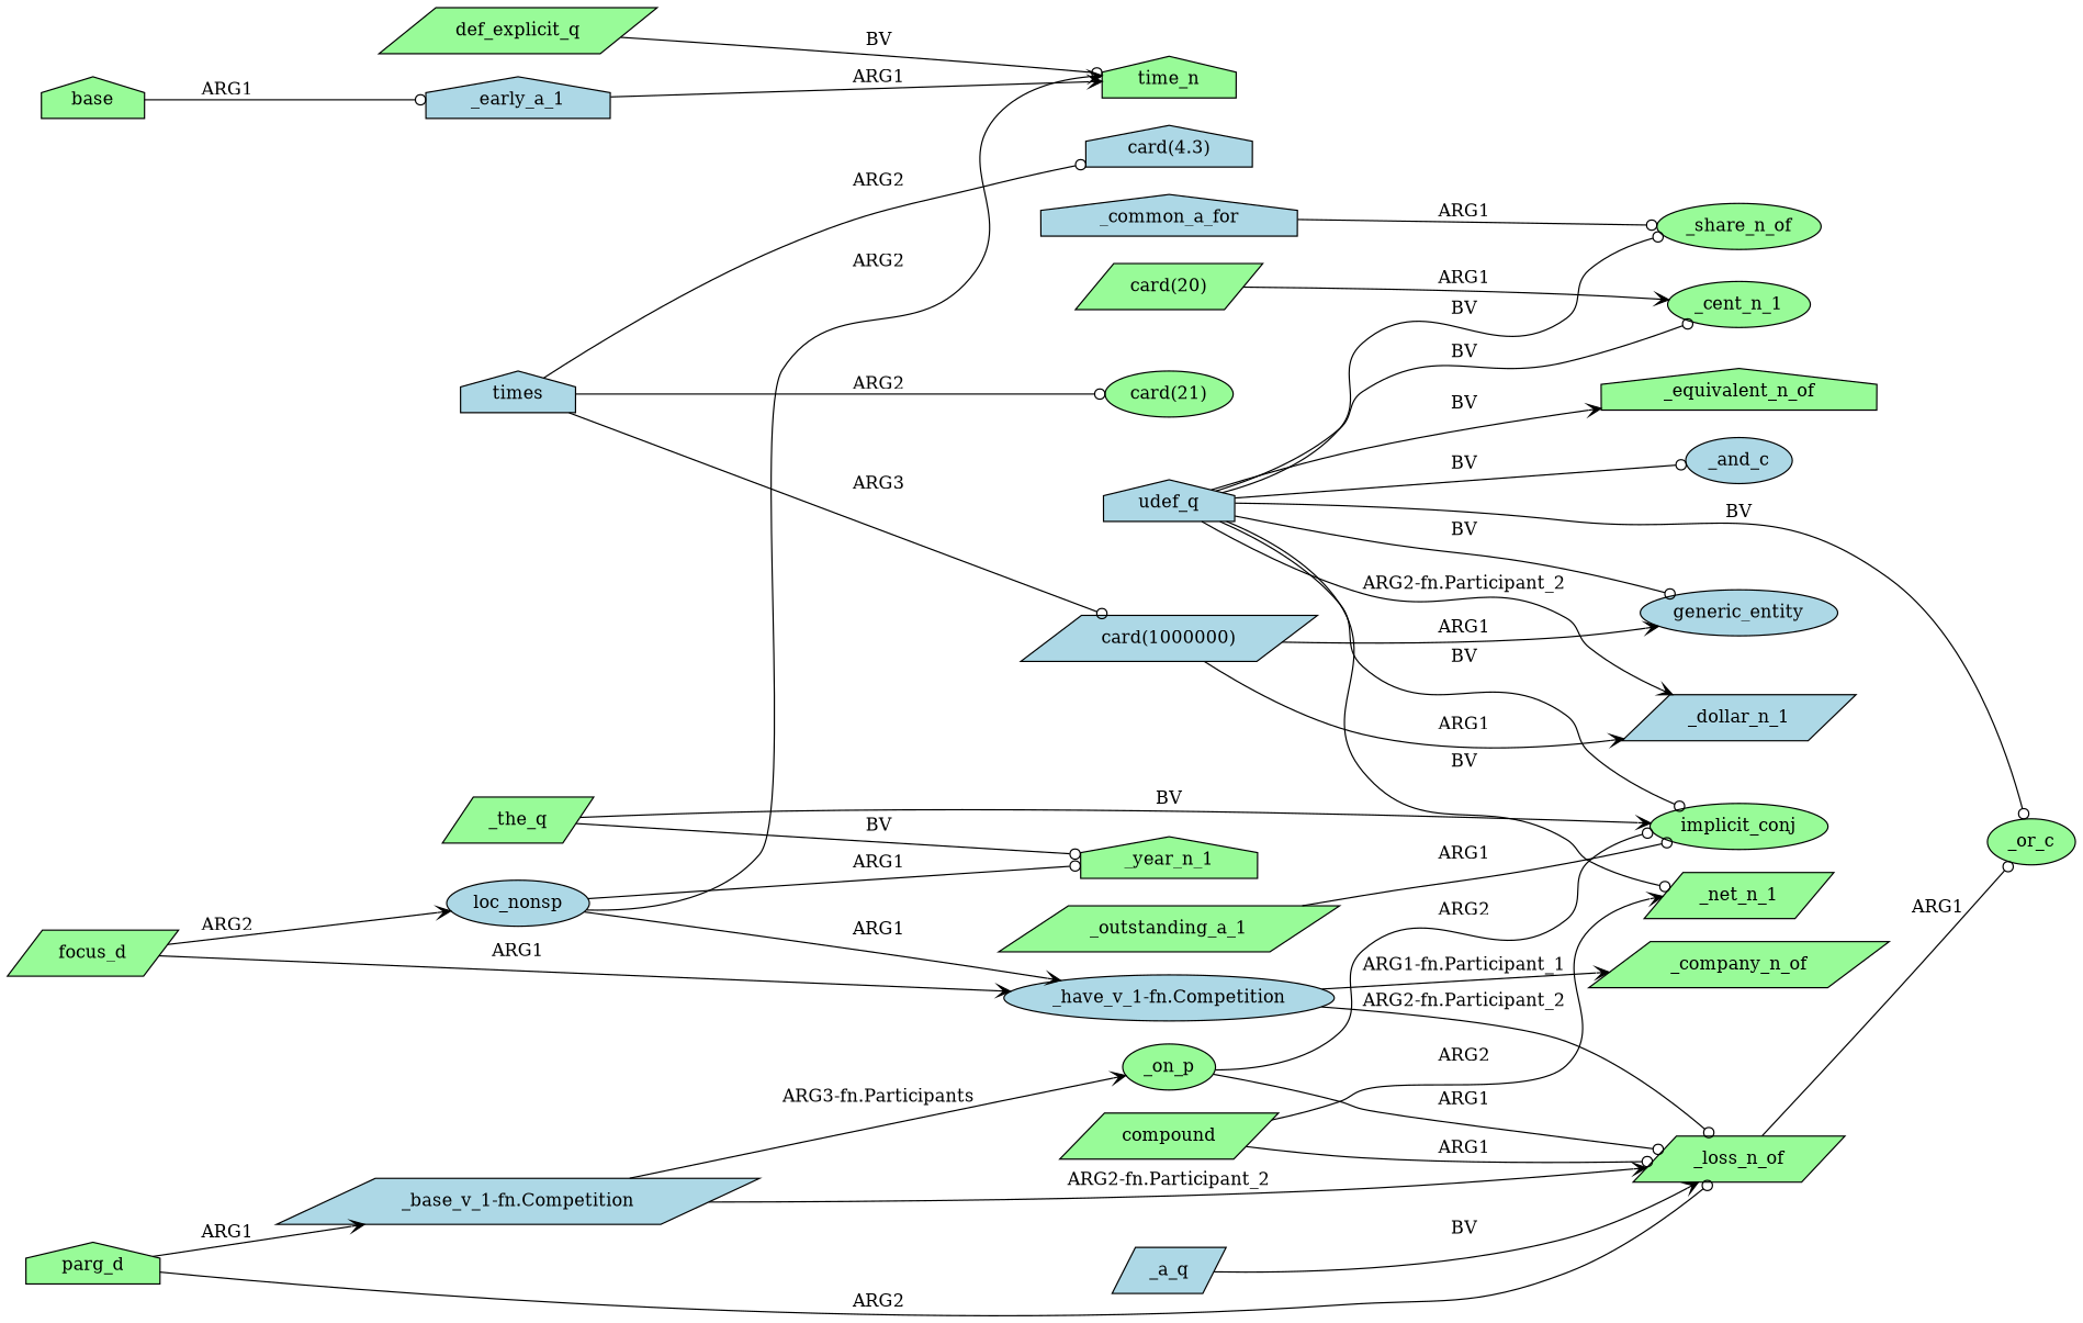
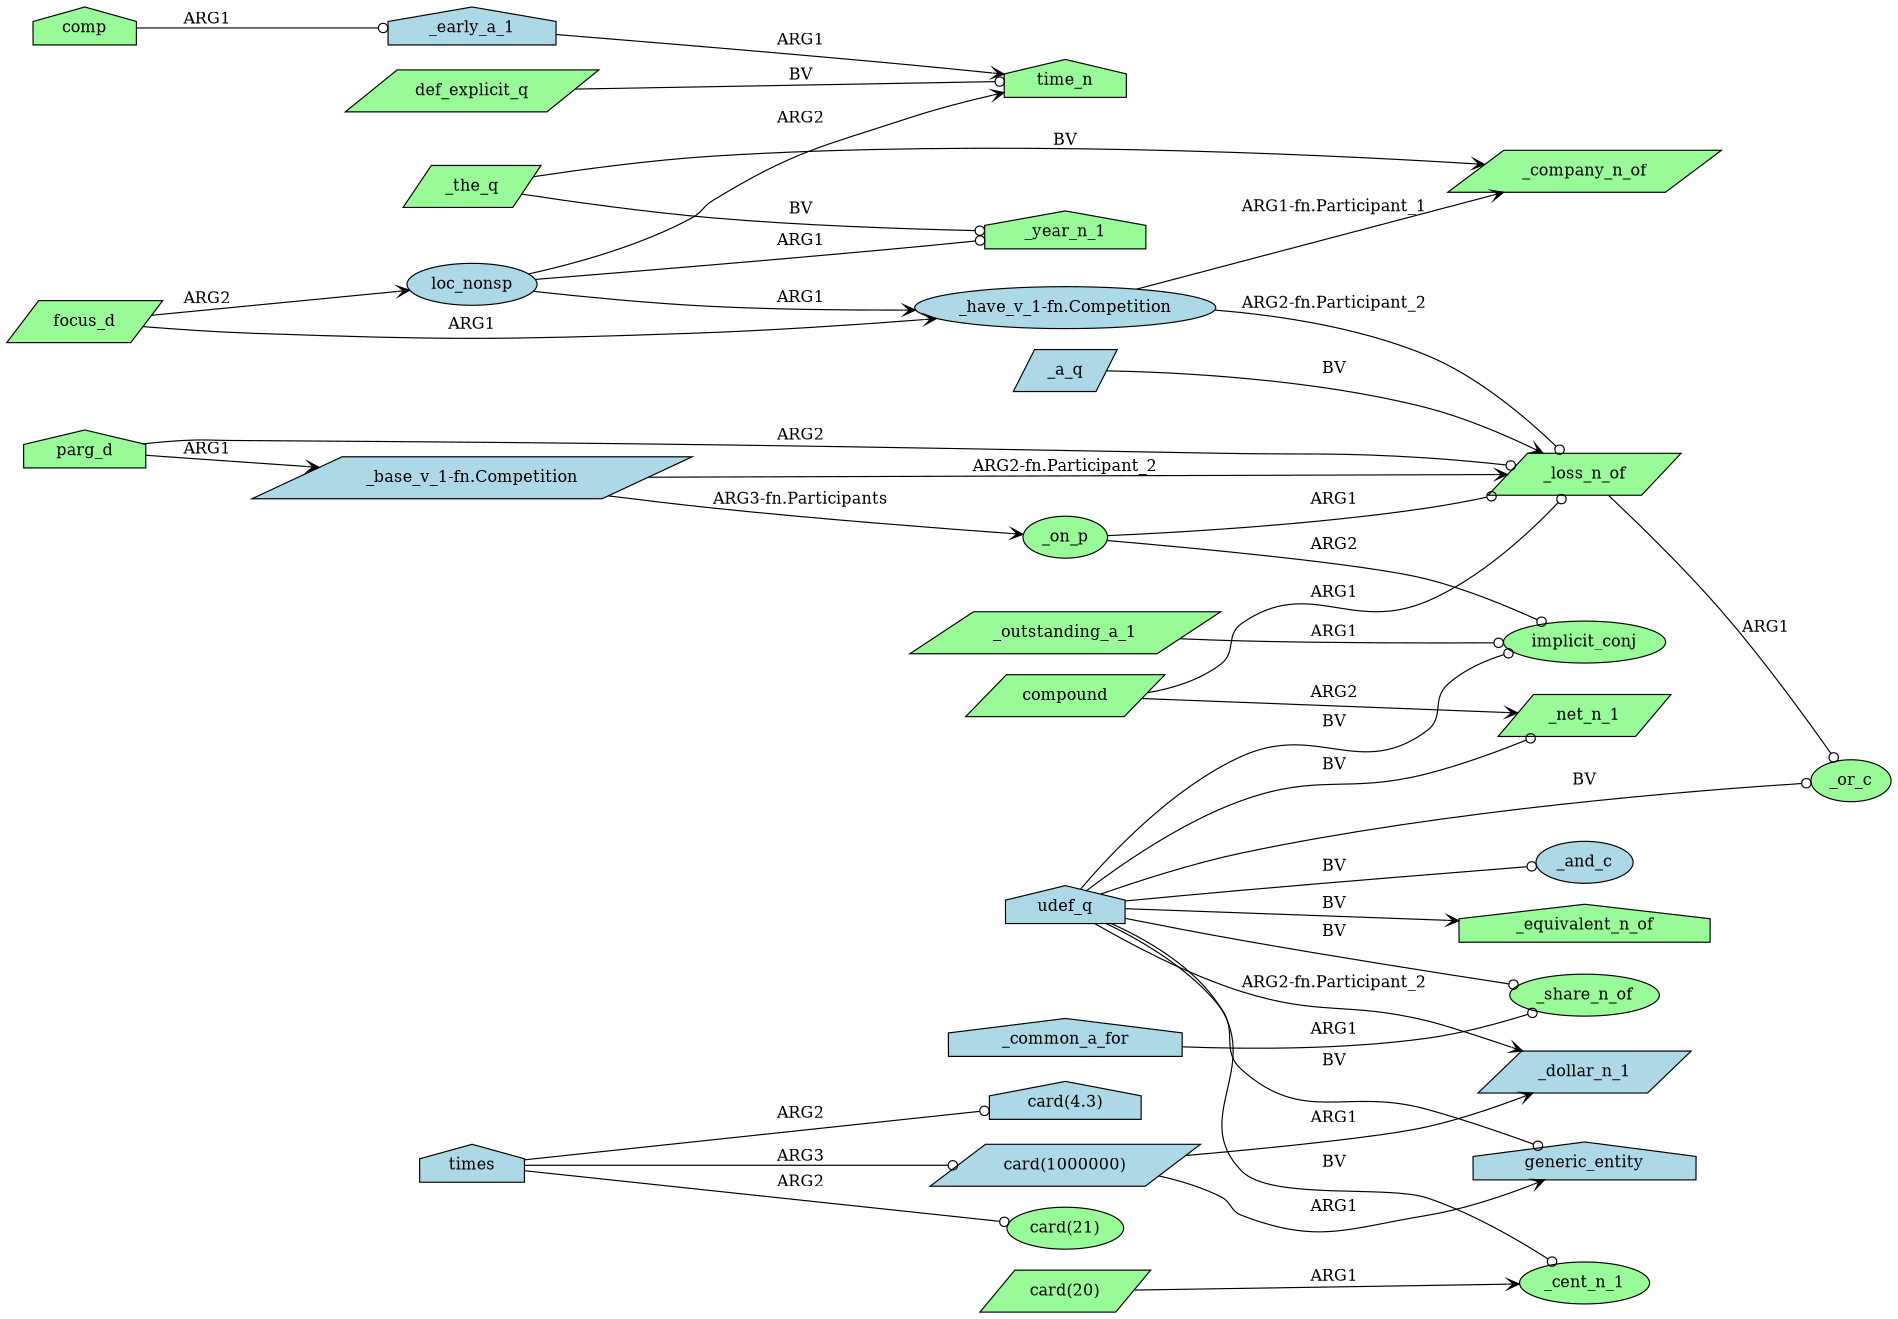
  digraph {
    rankdir=LR
    node [fillcolor=palegreen shape=parallelogram style=filled]
    edge [arrowhead=odot]
    _early_a_1 [fillcolor=lightblue shape=house]
    time_n [shape=house]
    udef_q [fillcolor=lightblue shape=house]
    _equivalent_n_of [shape=house]
    _cent_n_1 [shape=ellipse]
    _net_n_1
    _share_n_of [shape=ellipse]
    _and_c [fillcolor=lightblue shape=ellipse]
-   generic_entity [fillcolor=lightblue shape=ellipse]
+   generic_entity [fillcolor=lightblue shape=house]
    _or_c [shape=ellipse]
    implicit_conj [shape=ellipse]
    _dollar_n_1 [fillcolor=lightblue]
    _a_q [fillcolor=lightblue]
    _loss_n_of
    times [fillcolor=lightblue shape=house]
    "card(21)" [shape=ellipse]
    "card(1000000)" [fillcolor=lightblue]
    "card(4.3)" [fillcolor=lightblue shape=house]
    "card(20)"
    parg_d [shape=house]
    "_base_v_1-fn.Competition" [fillcolor=lightblue]
    _on_p [shape=ellipse]
    compound
    loc_nonsp [fillcolor=lightblue shape=ellipse]
    _year_n_1 [shape=house]
    "_have_v_1-fn.Competition" [fillcolor=lightblue shape=ellipse]
    _company_n_of
    focus_d
    _common_a_for [fillcolor=lightblue shape=house]
-   comp [shape=house label=base]
+   comp [shape=house]
    _outstanding_a_1
    _the_q
    def_explicit_q
    _early_a_1 -> time_n [arrowhead=vee label=ARG1]
    udef_q -> _equivalent_n_of [arrowhead=vee label=BV]
    udef_q -> _cent_n_1 [label=BV]
    udef_q -> _net_n_1 [label=BV]
    udef_q -> _share_n_of [label=BV]
    udef_q -> _and_c [label=BV]
    udef_q -> generic_entity [label=BV]
    udef_q -> _or_c [label=BV]
    udef_q -> implicit_conj [label=BV]
    udef_q -> _dollar_n_1 [arrowhead=vee label="ARG2-fn.Participant_2"]
    _a_q -> _loss_n_of [arrowhead=vee label=BV]
    _loss_n_of -> _or_c [label=ARG1]
    times -> "card(21)" [label=ARG2]
    times -> "card(1000000)" [label=ARG3]
    times -> "card(4.3)" [label=ARG2]
    "card(1000000)" -> generic_entity [arrowhead=vee label=ARG1]
    "card(1000000)" -> _dollar_n_1 [arrowhead=vee label=ARG1]
    "card(20)" -> _cent_n_1 [arrowhead=vee label=ARG1]
    parg_d -> _loss_n_of [label=ARG2]
    parg_d -> "_base_v_1-fn.Competition" [arrowhead=vee label=ARG1]
    "_base_v_1-fn.Competition" -> _loss_n_of [arrowhead=vee label="ARG2-fn.Participant_2"]
    "_base_v_1-fn.Competition" -> _on_p [arrowhead=vee label="ARG3-fn.Participants"]
    _on_p -> implicit_conj [label=ARG2]
    _on_p -> _loss_n_of [label=ARG1]
    compound -> _net_n_1 [arrowhead=vee label=ARG2]
    compound -> _loss_n_of [label=ARG1]
    loc_nonsp -> time_n [arrowhead=vee label=ARG2]
    loc_nonsp -> _year_n_1 [label=ARG1]
    loc_nonsp -> "_have_v_1-fn.Competition" [arrowhead=vee label=ARG1]
    "_have_v_1-fn.Competition" -> _loss_n_of [label="ARG2-fn.Participant_2"]
    "_have_v_1-fn.Competition" -> _company_n_of [arrowhead=vee label="ARG1-fn.Participant_1"]
    focus_d -> loc_nonsp [arrowhead=vee label=ARG2]
    focus_d -> "_have_v_1-fn.Competition" [arrowhead=vee label=ARG1]
    _common_a_for -> _share_n_of [label=ARG1]
    comp -> _early_a_1 [label=ARG1]
    _outstanding_a_1 -> implicit_conj [label=ARG1]
    _the_q -> _year_n_1 [label=BV]
-   _the_q -> implicit_conj [arrowhead=vee label=BV]
+   _the_q -> _company_n_of [arrowhead=vee label=BV]
    def_explicit_q -> time_n [label=BV]
  }
